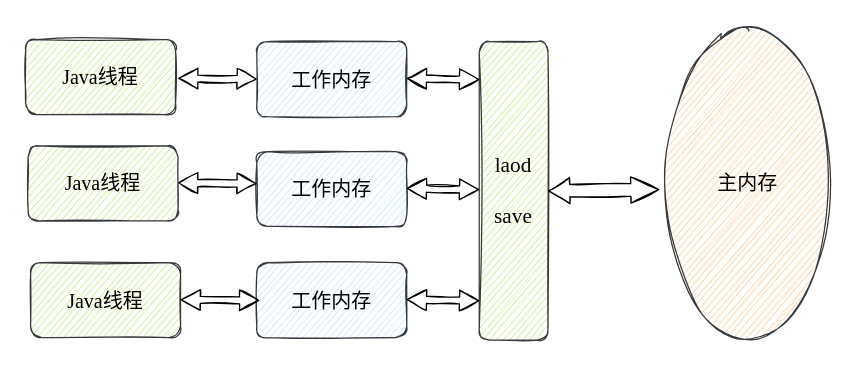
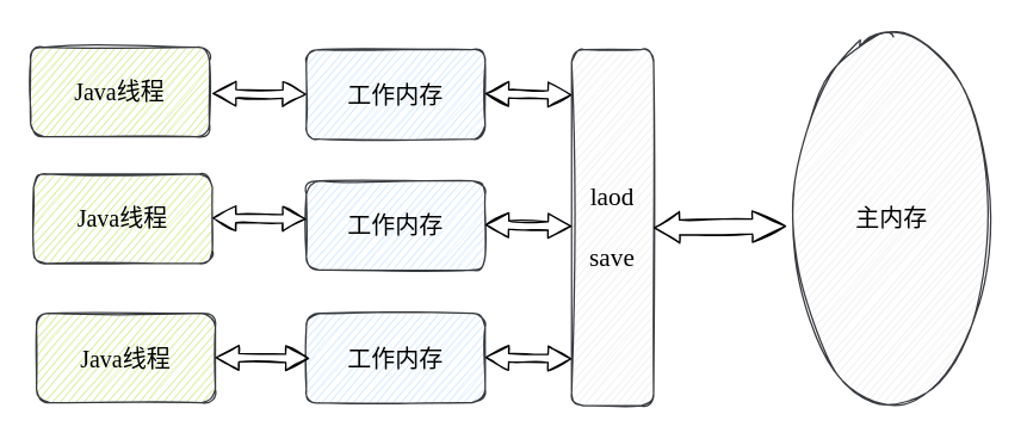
  <mxCell id="0" />
  <mxCell id="1" parent="0" />
  <mxCell id="2" value="Java线程" style="rounded=1;whiteSpace=wrap;html=1;sketch=1;hachureGap=4;pointerEvents=0;fontFamily=Lucida Console;fontSize=16;fillColor=#cdeb8b;strokeColor=#36393d;" vertex="1" parent="1"><mxGeometry x="20" y="31" width="120" height="60" as="geometry" /></mxCell>
  <mxCell id="3" value="&lt;span style=&quot;font-size: 16px;&quot;&gt;Java线程&lt;/span&gt;" style="rounded=1;whiteSpace=wrap;html=1;sketch=1;hachureGap=4;pointerEvents=0;fontFamily=Lucida Console;fontSize=16;fillColor=#cdeb8b;strokeColor=#36393d;" vertex="1" parent="1"><mxGeometry x="22" y="116" width="120" height="60" as="geometry" /></mxCell>
  <mxCell id="4" value="&lt;span style=&quot;font-size: 16px;&quot;&gt;Java线程&lt;/span&gt;" style="rounded=1;whiteSpace=wrap;html=1;sketch=1;hachureGap=4;pointerEvents=0;fontFamily=Lucida Console;fontSize=16;fillColor=#cdeb8b;strokeColor=#36393d;" vertex="1" parent="1"><mxGeometry x="24" y="209.5" width="120" height="60" as="geometry" /></mxCell>
  <mxCell id="5" value="工作内存" style="rounded=1;whiteSpace=wrap;html=1;sketch=1;hachureGap=4;pointerEvents=0;fontFamily=Lucida Console;fontSize=16;fillColor=#cce5ff;strokeColor=#36393d;" vertex="1" parent="1"><mxGeometry x="205" y="32.5" width="120" height="60" as="geometry" /></mxCell>
  <mxCell id="6" value="工作内存" style="rounded=1;whiteSpace=wrap;html=1;sketch=1;hachureGap=4;pointerEvents=0;fontFamily=Lucida Console;fontSize=16;fillColor=#cce5ff;strokeColor=#36393d;" vertex="1" parent="1"><mxGeometry x="205" y="120.5" width="120" height="60" as="geometry" /></mxCell>
  <mxCell id="7" value="工作内存" style="rounded=1;whiteSpace=wrap;html=1;sketch=1;hachureGap=4;pointerEvents=0;fontFamily=Lucida Console;fontSize=16;fillColor=#cce5ff;strokeColor=#36393d;" vertex="1" parent="1"><mxGeometry x="205" y="209.5" width="120" height="60" as="geometry" /></mxCell>
- <mxCell id="8" value="laod&lt;br style=&quot;font-size: 17px;&quot;&gt;&lt;br style=&quot;font-size: 17px;&quot;&gt;save" style="rounded=1;whiteSpace=wrap;html=1;sketch=1;hachureGap=4;pointerEvents=0;fontFamily=Architects Daughter;fontSource=https%3A%2F%2Ffonts.googleapis.com%2Fcss%3Ffamily%3DArchitects%2BDaughter;fontSize=17;fillColor=#cdeb8b;strokeColor=#36393d;" vertex="1" parent="1"><mxGeometry x="383" y="32.5" width="55" height="239" as="geometry" /></mxCell>
- <mxCell id="9" value="主内存" style="ellipse;whiteSpace=wrap;html=1;sketch=1;hachureGap=4;pointerEvents=0;fontFamily=Lucida Console;fontSize=16;fillColor=#ffcc99;strokeColor=#36393d;" vertex="1" parent="1"><mxGeometry x="529" y="20.5" width="138" height="251" as="geometry" /></mxCell>
+ <mxCell id="8" value="laod&lt;br style=&quot;font-size: 17px;&quot;&gt;&lt;br style=&quot;font-size: 17px;&quot;&gt;save" style="rounded=1;whiteSpace=wrap;html=1;sketch=1;hachureGap=4;pointerEvents=0;fontFamily=Architects Daughter;fontSource=https%3A%2F%2Ffonts.googleapis.com%2Fcss%3Ffamily%3DArchitects%2BDaughter;fontSize=17;fillColor=#eeeeee;strokeColor=#36393d;" vertex="1" parent="1"><mxGeometry x="383" y="32.5" width="55" height="239" as="geometry" /></mxCell>
+ <mxCell id="9" value="主内存" style="ellipse;whiteSpace=wrap;html=1;sketch=1;hachureGap=4;pointerEvents=0;fontFamily=Lucida Console;fontSize=16;fillColor=#eeeeee;strokeColor=#36393d;" vertex="1" parent="1"><mxGeometry x="529" y="20.5" width="138" height="251" as="geometry" /></mxCell>
  <mxCell id="10" value="" style="shape=flexArrow;endArrow=classic;startArrow=classic;html=1;rounded=0;sketch=1;fontFamily=Architects Daughter;fontSource=https%3A%2F%2Ffonts.googleapis.com%2Fcss%3Ffamily%3DArchitects%2BDaughter;fontSize=17;startSize=5.31;endSize=7.08;sourcePerimeterSpacing=8;targetPerimeterSpacing=8;edgeStyle=none;curved=1;exitX=1;exitY=0.5;exitDx=0;exitDy=0;startWidth=10;endWidth=10;" edge="1" parent="1" source="8"><mxGeometry width="100" height="100" relative="1" as="geometry"><mxPoint x="471" y="207" as="sourcePoint" /><mxPoint x="527" y="151" as="targetPoint" /><Array as="points" /></mxGeometry></mxCell>
  <mxCell id="11" value="" style="shape=flexArrow;endArrow=classic;startArrow=classic;html=1;rounded=0;sketch=1;fontFamily=Architects Daughter;fontSource=https%3A%2F%2Ffonts.googleapis.com%2Fcss%3Ffamily%3DArchitects%2BDaughter;fontSize=17;startSize=4.761;endSize=4.761;sourcePerimeterSpacing=8;targetPerimeterSpacing=8;edgeStyle=none;curved=1;exitX=1;exitY=0.5;exitDx=0;exitDy=0;startWidth=10;endWidth=10;width=5.581;" edge="1" parent="1"><mxGeometry width="100" height="100" relative="1" as="geometry"><mxPoint x="325" y="62" as="sourcePoint" /><mxPoint x="383" y="63" as="targetPoint" /><Array as="points" /></mxGeometry></mxCell>
  <mxCell id="12" value="" style="shape=flexArrow;endArrow=classic;startArrow=classic;html=1;rounded=0;sketch=1;fontFamily=Architects Daughter;fontSource=https%3A%2F%2Ffonts.googleapis.com%2Fcss%3Ffamily%3DArchitects%2BDaughter;fontSize=17;startSize=4.761;endSize=4.761;sourcePerimeterSpacing=8;targetPerimeterSpacing=8;edgeStyle=none;curved=1;exitX=1;exitY=0.5;exitDx=0;exitDy=0;startWidth=10;endWidth=10;width=5.581;" edge="1" parent="1"><mxGeometry width="100" height="100" relative="1" as="geometry"><mxPoint x="325" y="150" as="sourcePoint" /><mxPoint x="383" y="151" as="targetPoint" /><Array as="points" /></mxGeometry></mxCell>
  <mxCell id="13" value="" style="shape=flexArrow;endArrow=classic;startArrow=classic;html=1;rounded=0;sketch=1;fontFamily=Architects Daughter;fontSource=https%3A%2F%2Ffonts.googleapis.com%2Fcss%3Ffamily%3DArchitects%2BDaughter;fontSize=17;startSize=4.761;endSize=4.761;sourcePerimeterSpacing=8;targetPerimeterSpacing=8;edgeStyle=none;curved=1;exitX=1;exitY=0.5;exitDx=0;exitDy=0;startWidth=10;endWidth=10;width=5.581;" edge="1" parent="1"><mxGeometry width="100" height="100" relative="1" as="geometry"><mxPoint x="325" y="239" as="sourcePoint" /><mxPoint x="383" y="240" as="targetPoint" /><Array as="points" /></mxGeometry></mxCell>
  <mxCell id="14" value="" style="shape=flexArrow;endArrow=classic;startArrow=classic;html=1;rounded=0;sketch=1;fontFamily=Architects Daughter;fontSource=https%3A%2F%2Ffonts.googleapis.com%2Fcss%3Ffamily%3DArchitects%2BDaughter;fontSize=17;startSize=4.761;endSize=4.761;sourcePerimeterSpacing=8;targetPerimeterSpacing=8;edgeStyle=none;curved=1;exitX=1;exitY=0.5;exitDx=0;exitDy=0;startWidth=10;endWidth=10;width=5.581;entryX=0;entryY=0.5;entryDx=0;entryDy=0;" edge="1" parent="1" target="5"><mxGeometry width="100" height="100" relative="1" as="geometry"><mxPoint x="142" y="62" as="sourcePoint" /><mxPoint x="200" y="63" as="targetPoint" /><Array as="points" /></mxGeometry></mxCell>
  <mxCell id="15" value="" style="shape=flexArrow;endArrow=classic;startArrow=classic;html=1;rounded=0;sketch=1;fontFamily=Architects Daughter;fontSource=https%3A%2F%2Ffonts.googleapis.com%2Fcss%3Ffamily%3DArchitects%2BDaughter;fontSize=17;startSize=4.761;endSize=4.761;sourcePerimeterSpacing=8;targetPerimeterSpacing=8;edgeStyle=none;curved=1;exitX=1;exitY=0.5;exitDx=0;exitDy=0;startWidth=10;endWidth=10;width=5.581;entryX=0;entryY=0.5;entryDx=0;entryDy=0;" edge="1" parent="1"><mxGeometry width="100" height="100" relative="1" as="geometry"><mxPoint x="142" y="145.66" as="sourcePoint" /><mxPoint x="205" y="146.16" as="targetPoint" /><Array as="points" /></mxGeometry></mxCell>
  <mxCell id="16" value="" style="shape=flexArrow;endArrow=classic;startArrow=classic;html=1;rounded=0;sketch=1;fontFamily=Architects Daughter;fontSource=https%3A%2F%2Ffonts.googleapis.com%2Fcss%3Ffamily%3DArchitects%2BDaughter;fontSize=17;startSize=4.761;endSize=4.761;sourcePerimeterSpacing=8;targetPerimeterSpacing=8;edgeStyle=none;curved=1;exitX=1;exitY=0.5;exitDx=0;exitDy=0;startWidth=10;endWidth=10;width=5.581;entryX=0;entryY=0.5;entryDx=0;entryDy=0;" edge="1" parent="1"><mxGeometry width="100" height="100" relative="1" as="geometry"><mxPoint x="144" y="239.16" as="sourcePoint" /><mxPoint x="207" y="239.66" as="targetPoint" /><Array as="points" /></mxGeometry></mxCell>
